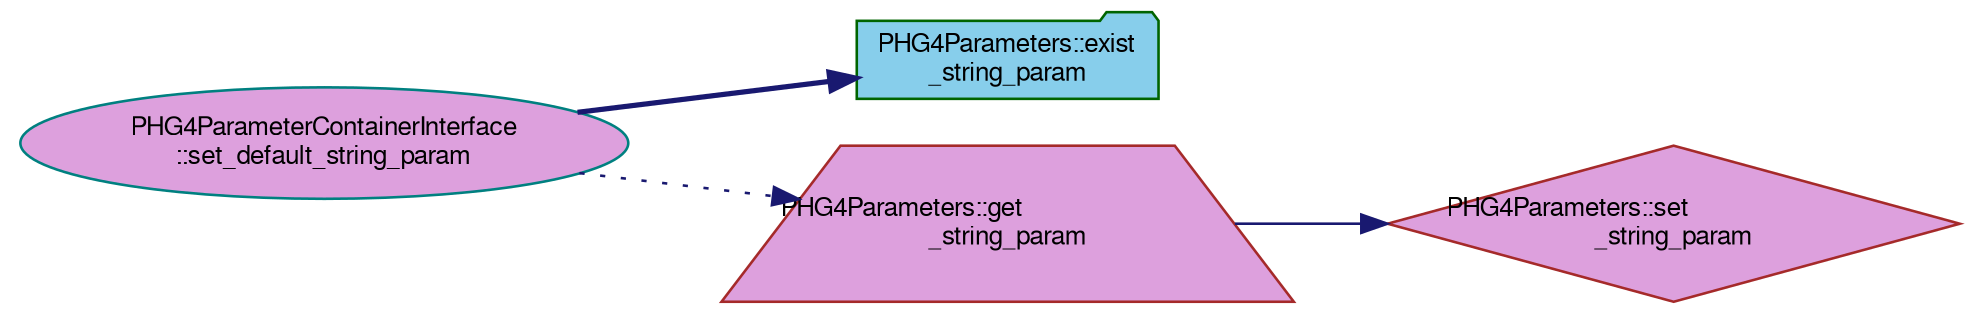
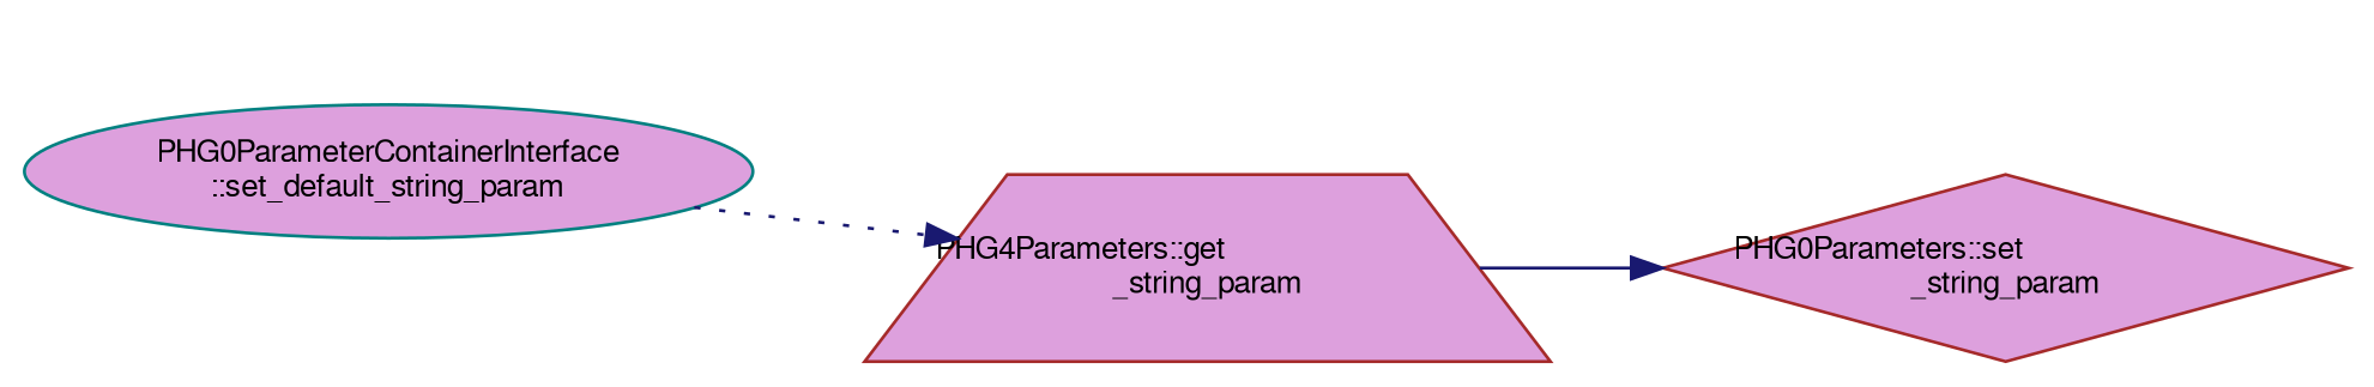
  digraph {
    rankdir=LR
    node [color=brown fillcolor=plum fontname=FreeSans fontsize=10 style=filled]
    edge [color=midnightblue fontname=FreeSans fontsize=10 labelfontname=FreeSans labelfontsize=10]
-   n1 [color=teal fontcolor=black height=0.2 label="PHG4ParameterContainerInterface\l::set_default_string_param" shape=ellipse width=0.4]
-   n2 [color=darkgreen fillcolor=skyblue height=0.2 label="PHG4Parameters::exist\l_string_param" shape=folder width=0.4]
+   n1 [color=teal fontcolor=black height=0.2 label="PHG0ParameterContainerInterface\l::set_default_string_param" shape=ellipse width=0.4]
    n3 [height=0.2 label="PHG4Parameters::get\l_string_param" shape=trapezium width=0.4]
-   n4 [height=0.2 label="PHG4Parameters::set\l_string_param" shape=diamond width=0.4]
-   n1 -> n2 [style=bold]
+   n4 [height=0.2 label="PHG0Parameters::set\l_string_param" shape=diamond width=0.4]
    n1 -> n3 [style=dotted]
    n3 -> n4 [style=solid]
  }
